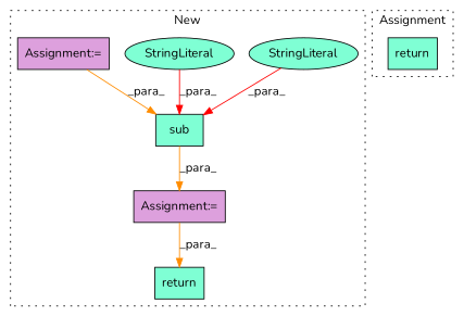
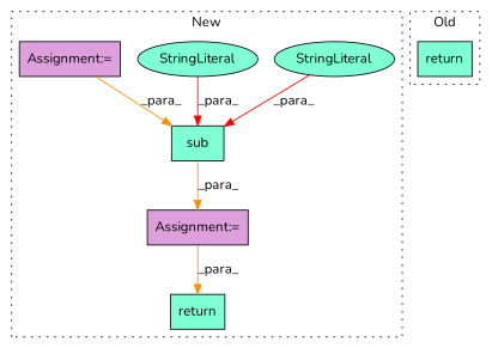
  digraph {
    fontname=Nunito
    node [a=41 l=7 shape=box style=filled fillcolor=aquamarine fontname=Nunito]
    edge [color=darkorange fontname=Nunito]
    n1 [a=32 l="4,1" label=sub s="247,274"]
    n2 [label=return s=297]
    n3 [a=45 l=14 label=StringLiteral s=251 shape=ellipse]
    n4 [a=45 l=2 label=StringLiteral s=266 shape=ellipse]
    n5 [a=7 l=11 label="Assignment:=" s=115 fillcolor=plum]
    n6 [a=7 l=1 label="Assignment:=" s=243 fillcolor=plum]
    n7 [label=return s=604]
    subgraph cluster_1 {
      label=New
      style=dotted
      n1
      n2
      n3
      n4
      n5
      n6
    }
    subgraph cluster_2 {
-     label=Assignment
+     label=Old
      style=dotted
      n7
    }
    n1 -> n6 [label=_para_]
    n3 -> n1 [label=_para_ color=red]
    n4 -> n1 [label=_para_ color=red]
    n5 -> n1 [label=_para_]
    n6 -> n2 [label=_para_]
  }
